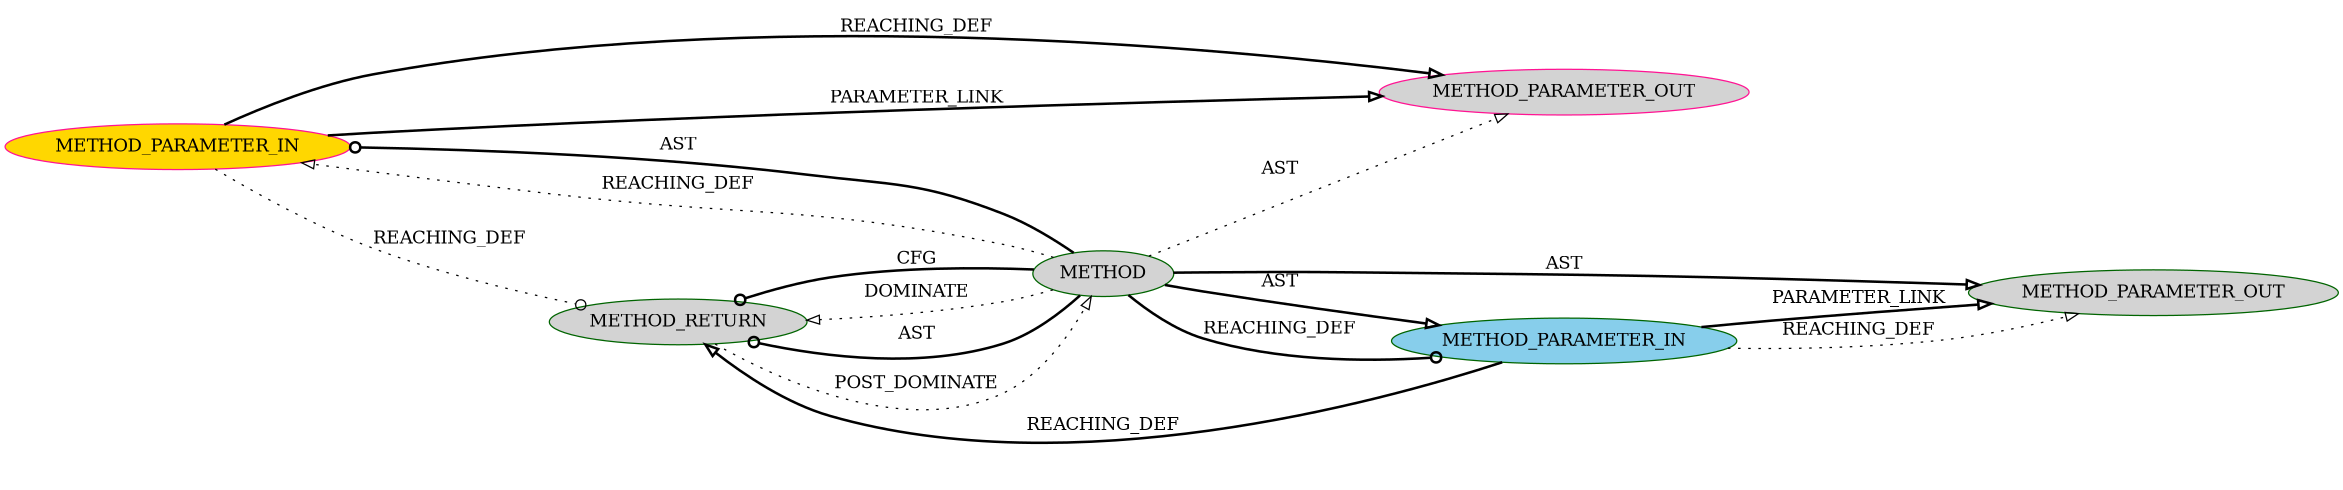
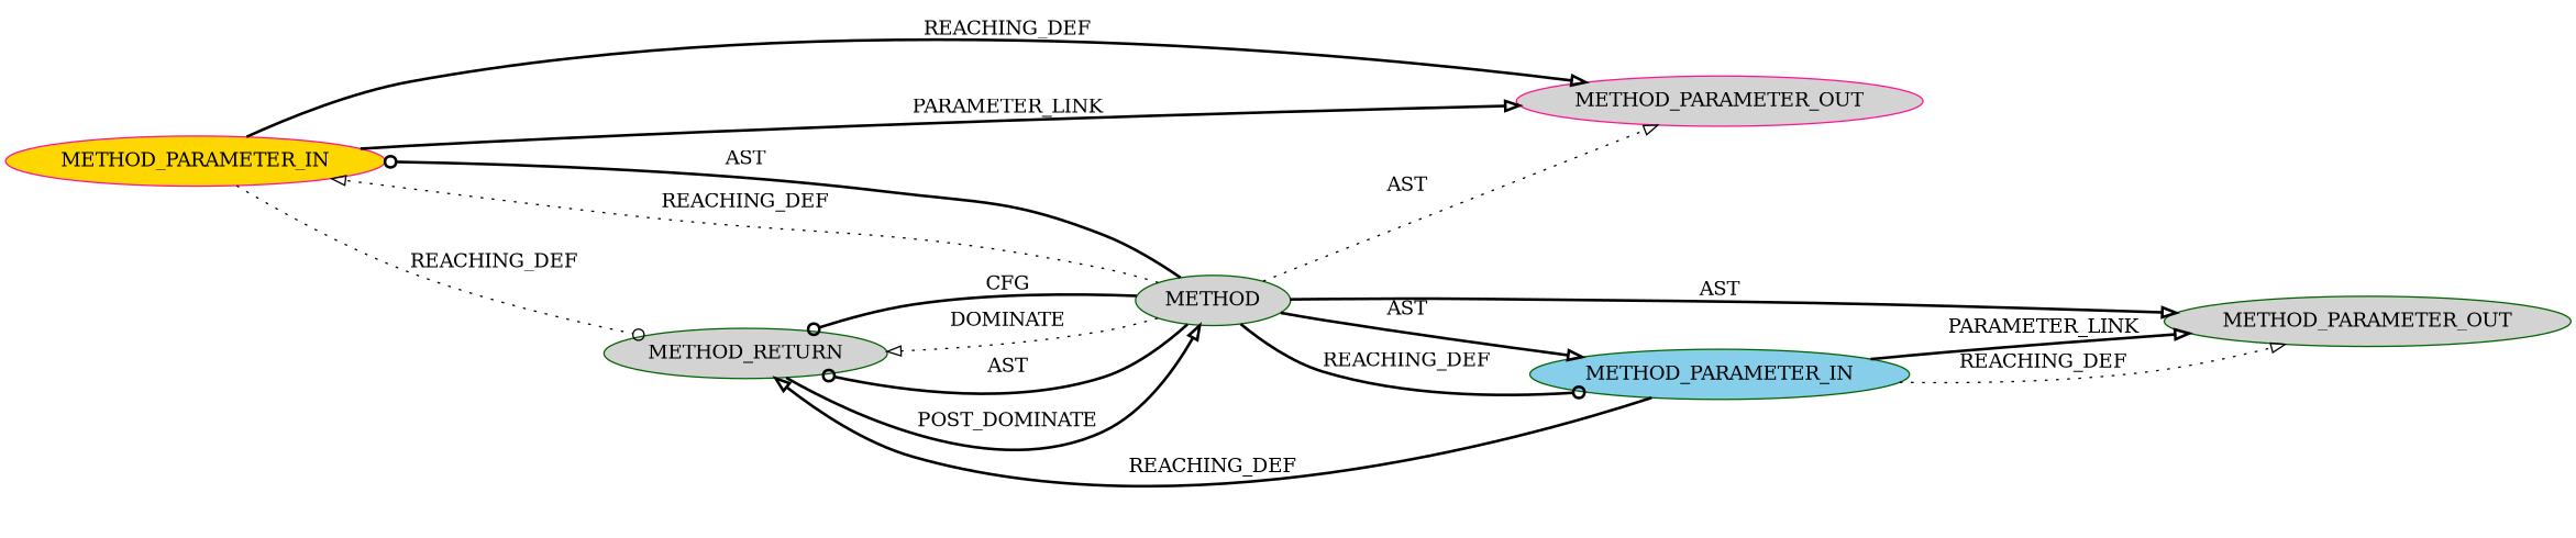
  digraph {
    rankdir=LR
    node [CODE=p2 EVALUATION_STRATEGY=BY_VALUE IS_VARIADIC=false NAME=p2 ORDER=2 TYPE_FULL_NAME=ANY color=darkgreen fillcolor=lightgrey style=filled]
    edge [arrowhead=onormal style=bold]
    n1 [INDEX=2 color=deeppink label=METHOD_PARAMETER_OUT]
    n2 [CODE=p1 INDEX=1 NAME=p1 ORDER=1 label=METHOD_PARAMETER_OUT]
    n3 [INDEX=2 color=deeppink fillcolor=gold label=METHOD_PARAMETER_IN]
    n4 [CODE=RET label=METHOD_RETURN IS_VARIADIC="" NAME=""]
    n5 [AST_PARENT_FULL_NAME="<global>" AST_PARENT_TYPE=NAMESPACE_BLOCK CODE="<empty>" FILENAME="<empty>" FULL_NAME="<operator>.or" IS_EXTERNAL=true NAME="<operator>.or" ORDER=0 label=METHOD EVALUATION_STRATEGY="" IS_VARIADIC="" TYPE_FULL_NAME=""]
    n6 [CODE=p1 INDEX=1 NAME=p1 ORDER=1 fillcolor=skyblue label=METHOD_PARAMETER_IN]
    n3 -> n1 [VARIABLE=p2 label=REACHING_DEF]
    n3 -> n1 [label=PARAMETER_LINK]
    n3 -> n4 [VARIABLE=p2 arrowhead=odot label=REACHING_DEF style=dotted]
-   n4 -> n5 [label=POST_DOMINATE style=dotted]
+   n4 -> n5 [label=POST_DOMINATE]
    n5 -> n1 [label=AST style=dotted]
    n5 -> n2 [label=AST]
    n5 -> n3 [label=REACHING_DEF style=dotted]
    n5 -> n3 [arrowhead=odot label=AST]
    n5 -> n4 [arrowhead=odot label=CFG]
    n5 -> n4 [label=DOMINATE style=dotted]
    n5 -> n4 [arrowhead=odot label=AST]
    n5 -> n6 [label=AST]
    n5 -> n6 [arrowhead=odot label=REACHING_DEF]
    n6 -> n2 [VARIABLE=p1 label=REACHING_DEF style=dotted]
    n6 -> n2 [label=PARAMETER_LINK]
    n6 -> n4 [VARIABLE=p1 label=REACHING_DEF]
  }
